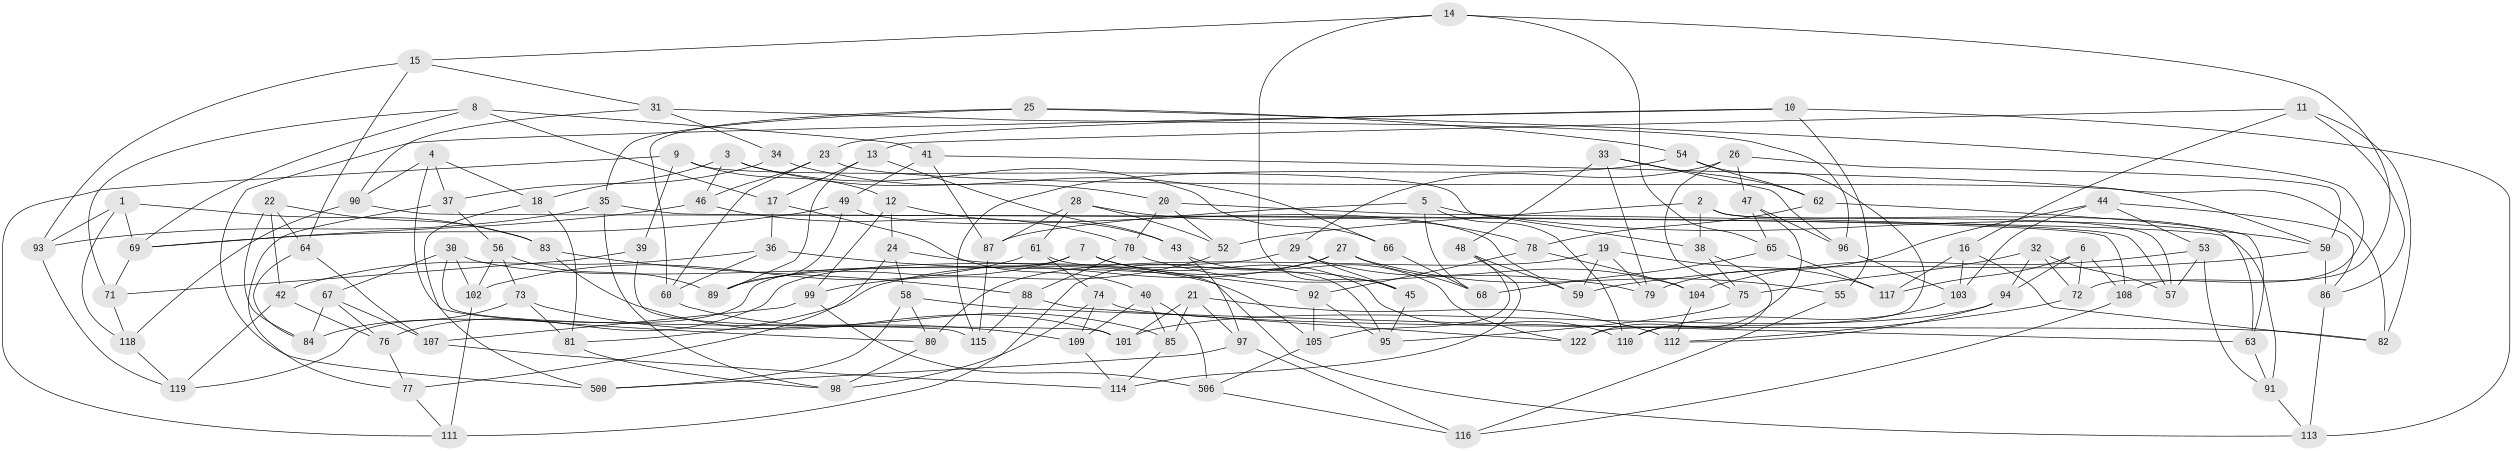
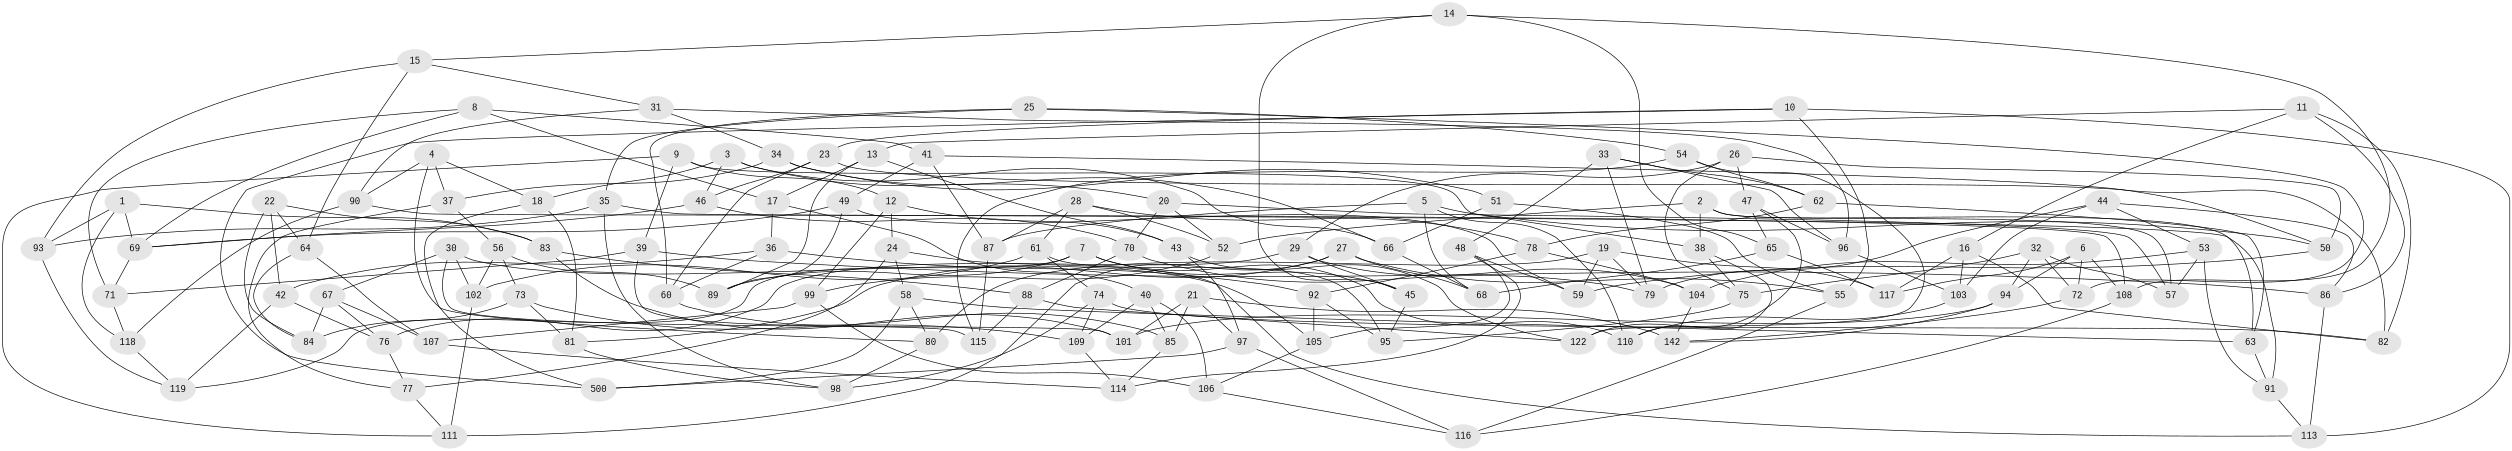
  graph {
    fontname="Liberation Mono"
    node [color=gray90 fontname="Liberation Mono" style=filled]
    edge [fontname="Liberation Mono"]
    1
    83
    93
    118
    69
+   51
    66
    55
    101
    88
    119
    2
    38
    52
    57
    63
    110
    75
    99
    91
    3
    18
    20
    46
    n25 [label=500]
    81
    70
    68
    4
    37
    80
    90
    77
    56
    98
    108
    5
    50
    87
    59
    115
    6
    72
    94
    117
-   112
+   112 [label=142]
    116
    7
    45
    89
    95
    8
    17
    41
    71
    36
    40
    49
    9
    12
    39
    111
    24
    43
    86
    10
    23
    113
    82
    60
    11
    13
    16
    103
    58
    97
    n77 [label=122]
-   106 [label=506]
+   106
    107
    14
    15
    65
    31
    64
    34
    96
    84
    42
    92
    85
    109
    19
    79
    21
    114
    22
    76
    25
    35
    54
    62
    26
    29
    47
    104
    27
    28
    61
    78
    102
    74
    30
    67
    105
    32
    33
    48
    73
    44
    53
    1 -- 83
    1 -- 93
    1 -- 118
    1 -- 69
    83 -- 101
    83 -- 88
    93 -- 119
    118 -- 119
    69 -- 71
+   51 -- 66
+   51 -- 55
    66 -- 68
    55 -- 116
    88 -- 115
    88 -- n77
    2 -- 38
    2 -- 52
    2 -- 57
    2 -- 63
    38 -- 110
    38 -- 75
    52 -- 99
    63 -- 91
    75 -- 95
    99 -- 106
    99 -- 107
    91 -- 113
    3 -- 66
    3 -- 18
    3 -- 20
    3 -- 46
    18 -- n25
    18 -- 81
    20 -- 52
    20 -- 57
    20 -- 70
    46 -- 69
    46 -- 70
    81 -- 98
    70 -- 88
    70 -- 79
    4 -- 18
    4 -- 37
    4 -- 80
    4 -- 90
    37 -- 77
    37 -- 56
    80 -- 98
    90 -- 118
    90 -- 108
    77 -- 111
    56 -- 89
    56 -- 102
    56 -- 73
    108 -- 116
    5 -- 110
    5 -- 68
    5 -- 50
    5 -- 87
    50 -- 59
    87 -- 115
    6 -- 108
    6 -- 72
    6 -- 94
    6 -- 117
    72 -- 112
    94 -- 101
    94 -- 112
    7 -- 119
    7 -- 110
    7 -- 45
    7 -- 89
    45 -- 95
    8 -- 69
    8 -- 17
    8 -- 41
    8 -- 71
    17 -- 36
    17 -- 40
    41 -- 50
    41 -- 87
    41 -- 49
    71 -- 118
    36 -- 60
    36 -- 42
    36 -- 92
    40 -- 106
    40 -- 85
    40 -- 109
    49 -- 69
    49 -- 59
    49 -- 89
    9 -- 38
    9 -- 12
    9 -- 39
    9 -- 111
    12 -- 99
    12 -- 24
    12 -- 43
    39 -- 115
    39 -- 71
-   50 -- 86
+   39 -- 86
    24 -- 77
    24 -- 113
    24 -- 58
    43 -- 97
    43 -- n77
    86 -- 113
    10 -- 55
    10 -- n25
    10 -- 23
    10 -- 113
    23 -- 46
    23 -- 82
    23 -- 60
    60 -- 85
    11 -- 86
    11 -- 82
    11 -- 13
    11 -- 16
    13 -- 89
    13 -- 17
    13 -- 43
    16 -- 117
    16 -- 82
    16 -- 103
    103 -- 110
    58 -- 63
    58 -- n25
    58 -- 80
    97 -- n25
    97 -- 116
    106 -- 116
    107 -- 114
    14 -- 108
    14 -- 45
    14 -- 15
    14 -- 65
    15 -- 93
    15 -- 31
    15 -- 64
    65 -- 68
    65 -- 117
    31 -- 90
    31 -- 34
    31 -- 96
    64 -- 107
    64 -- 84
+   34 -- 51
    34 -- 66
    34 -- 37
    96 -- 103
    42 -- 119
    42 -- 76
    92 -- 95
    92 -- 105
    85 -- 114
    109 -- 114
    19 -- 80
    19 -- 59
    19 -- 117
    19 -- 79
    21 -- 101
    21 -- 112
    21 -- 97
    21 -- 85
    22 -- 83
    22 -- 64
    22 -- 84
    22 -- 42
    76 -- 77
    25 -- 72
    25 -- 60
    25 -- 35
    25 -- 54
    35 -- 93
    35 -- 91
    35 -- 98
    54 -- 115
    54 -- n77
    54 -- 62
    62 -- 63
    62 -- 78
    26 -- 75
    26 -- 50
    26 -- 29
    26 -- 47
    29 -- 45
    29 -- 76
    29 -- 104
    47 -- n77
    47 -- 65
    47 -- 96
    104 -- 112
    27 -- 55
    27 -- 81
    27 -- 68
    27 -- 111
    28 -- 52
    28 -- 87
    28 -- 61
    28 -- 78
    61 -- 95
    61 -- 102
    61 -- 74
    78 -- 92
    78 -- 104
    102 -- 111
    74 -- 98
    74 -- 82
    74 -- 109
    30 -- 101
    30 -- 102
    30 -- 67
    30 -- 105
    67 -- 107
    67 -- 84
    67 -- 76
    105 -- 106
    32 -- 57
    32 -- 75
    32 -- 72
    32 -- 94
    33 -- 96
    33 -- 79
    33 -- 62
    33 -- 48
    48 -- 59
    48 -- 114
    48 -- 105
    73 -- 81
    73 -- 84
    73 -- 109
    44 -- 86
    44 -- 103
    44 -- 79
    44 -- 53
    53 -- 57
    53 -- 91
    53 -- 104
  }
